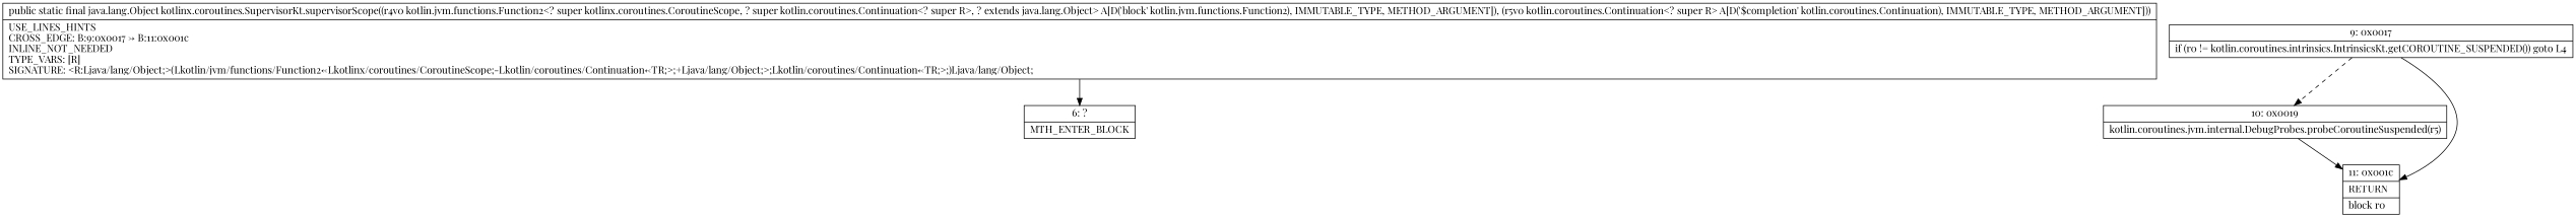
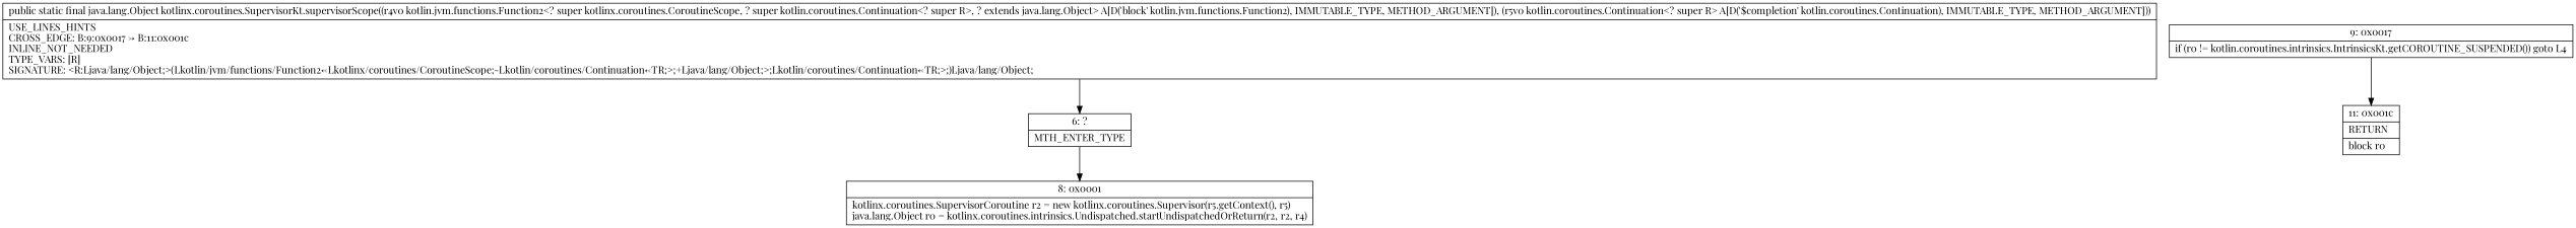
  digraph {
    fontname="Playfair Display"
    node [fontname="Playfair Display" shape=record]
    edge [fontname="Playfair Display"]
-   n1 [label="{6\:\ ?|MTH_ENTER_BLOCK\l}"]
+   n1 [label="{6\:\ ?|MTH_ENTER_TYPE\l}"]
+   n2 [label="{8\:\ 0x0001|kotlinx.coroutines.SupervisorCoroutine r2 = new kotlinx.coroutines.Supervisor(r5.getContext(), r5)\ljava.lang.Object r0 = kotlinx.coroutines.intrinsics.Undispatched.startUndispatchedOrReturn(r2, r2, r4)\l}"]
    n3 [label="{9\:\ 0x0017|if (r0 != kotlin.coroutines.intrinsics.IntrinsicsKt.getCOROUTINE_SUSPENDED()) goto L4\l}"]
-   n4 [label="{10\:\ 0x0019|kotlin.coroutines.jvm.internal.DebugProbes.probeCoroutineSuspended(r5)\l}"]
    n5 [label="{11\:\ 0x001c|RETURN\l|block r0\l}"]
    n6 [label="{public static final java.lang.Object kotlinx.coroutines.SupervisorKt.supervisorScope((r4v0 kotlin.jvm.functions.Function2\<? super kotlinx.coroutines.CoroutineScope, ? super kotlin.coroutines.Continuation\<? super R\>, ? extends java.lang.Object\> A[D('block' kotlin.jvm.functions.Function2), IMMUTABLE_TYPE, METHOD_ARGUMENT]), (r5v0 kotlin.coroutines.Continuation\<? super R\> A[D('$completion' kotlin.coroutines.Continuation), IMMUTABLE_TYPE, METHOD_ARGUMENT]))  | USE_LINES_HINTS\lCROSS_EDGE: B:9:0x0017 \-\> B:11:0x001c\lINLINE_NOT_NEEDED\lTYPE_VARS: [R]\lSIGNATURE: \<R:Ljava\/lang\/Object;\>(Lkotlin\/jvm\/functions\/Function2\<\-Lkotlinx\/coroutines\/CoroutineScope;\-Lkotlin\/coroutines\/Continuation\<\-TR;\>;+Ljava\/lang\/Object;\>;Lkotlin\/coroutines\/Continuation\<\-TR;\>;)Ljava\/lang\/Object;\l}"]
-   n3 -> n4 [style=dashed]
+   n1 -> n2
    n3 -> n5
-   n4 -> n5
    n6 -> n1
  }
